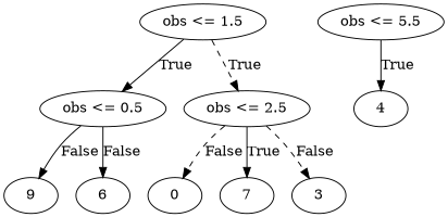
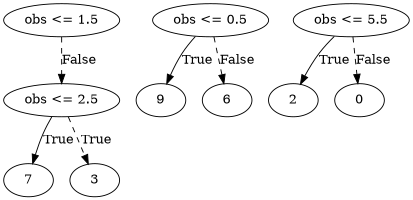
  digraph {
    n1 [label="obs <= 1.5"]
    n2 [label="obs <= 0.5"]
    n3 [label="obs <= 2.5"]
    n4 [label="obs <= 5.5"]
-   n5 [label=4]
+   n5 [label=2]
    n6 [label=0]
    n7 [label=9]
    n8 [label=6]
    n9 [label=7]
    n10 [label=3]
-   n1 -> n2 [label=True]
-   n1 -> n3 [label=True style=dashed]
-   n2 -> n7 [label=False]
-   n2 -> n8 [label=False style=solid]
+   n1 -> n3 [label=False style=dashed]
+   n2 -> n7 [label=True]
+   n2 -> n8 [label=False style=dashed]
    n3 -> n9 [label=True]
-   n3 -> n10 [label=False style=dashed]
+   n3 -> n10 [label=True style=dashed]
    n4 -> n5 [label=True]
-   n3 -> n6 [label=False style=dashed]
+   n4 -> n6 [label=False style=dashed]
  }
